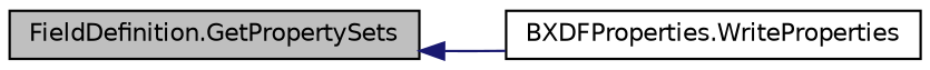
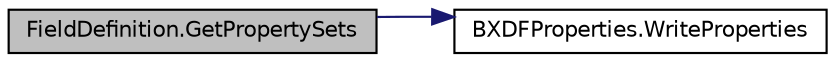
  digraph {
    rankdir=LR
    node [color=black fontname=Helvetica fontsize=10 shape=record style=filled]
    n1 [fillcolor=grey75 fontcolor=black height=0.2 label="FieldDefinition.GetPropertySets" width=0.4]
    n2 [fillcolor=white height=0.2 label="BXDFProperties.WriteProperties" width=0.4]
-   n1 -> n2 [color=midnightblue dir=back fontname=Helvetica fontsize=10 labelfontname=Helvetica labelfontsize=10 style=solid]
+   n2 -> n1 [color=midnightblue dir=back fontname=Helvetica fontsize=10 labelfontname=Helvetica labelfontsize=10 style=solid]
  }
